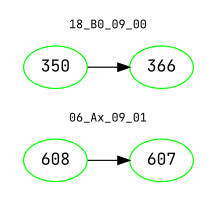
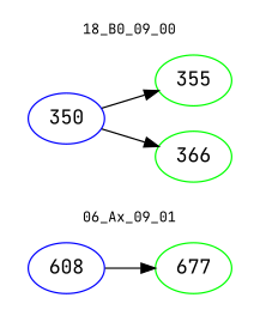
  digraph {
    fontname="JetBrains Mono"
    rankdir=LR
    node [color=green fontname="JetBrains Mono"]
    edge [color=black fontname="JetBrains Mono"]
-   n1 [label=608]
-   n2 [label=607]
-   n3 [label=350]
+   n1 [color=blue label=608]
+   n2 [label=677]
+   n3 [color=blue label=350]
    n4 [label=366]
+   n5 [label=355]
    subgraph cluster_1 {
      color=white
      fontsize=10
      label="06_Ax_09_01"
      n1
      n2
    }
    subgraph cluster_2 {
      color=white
      fontsize=10
      label="18_B0_09_00"
      n3
      n4
+     n5
    }
    n1 -> n2
    n3 -> n4
+   n3 -> n5
  }
